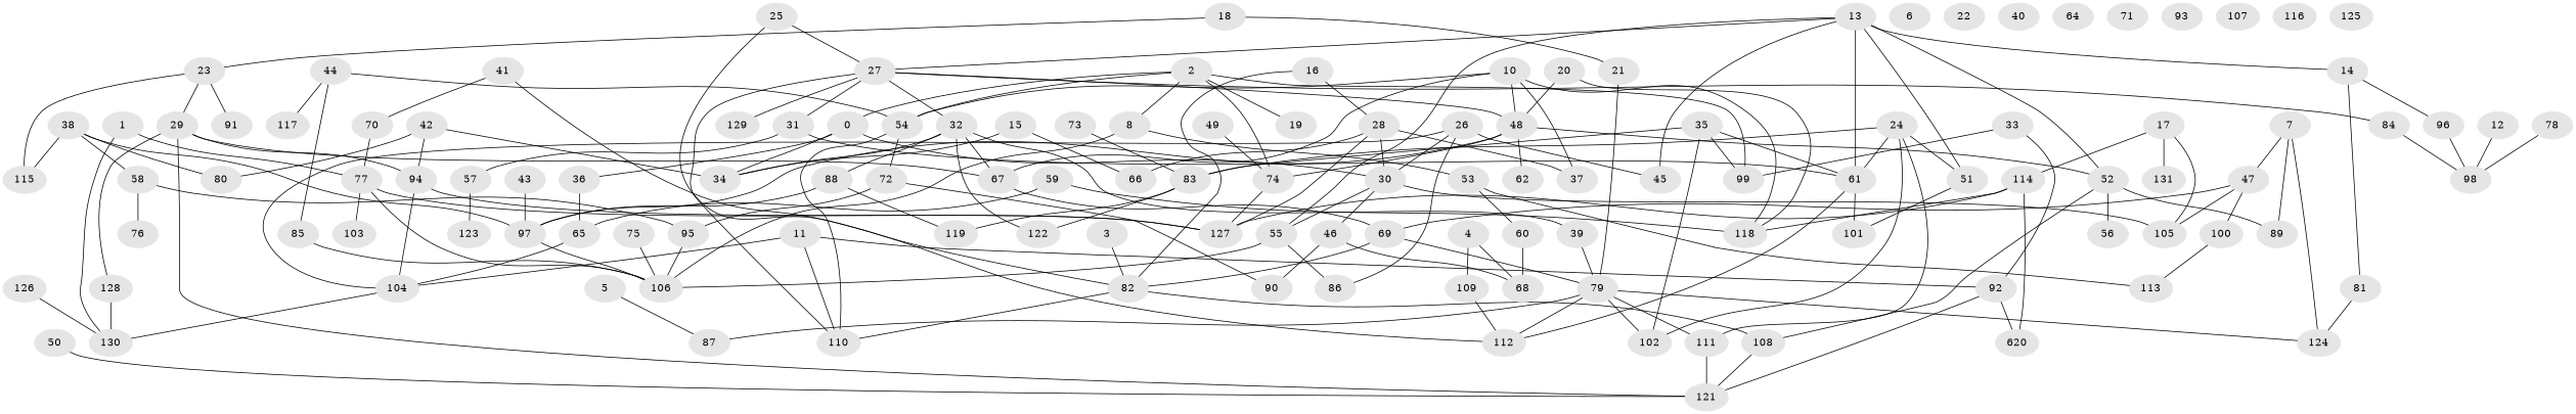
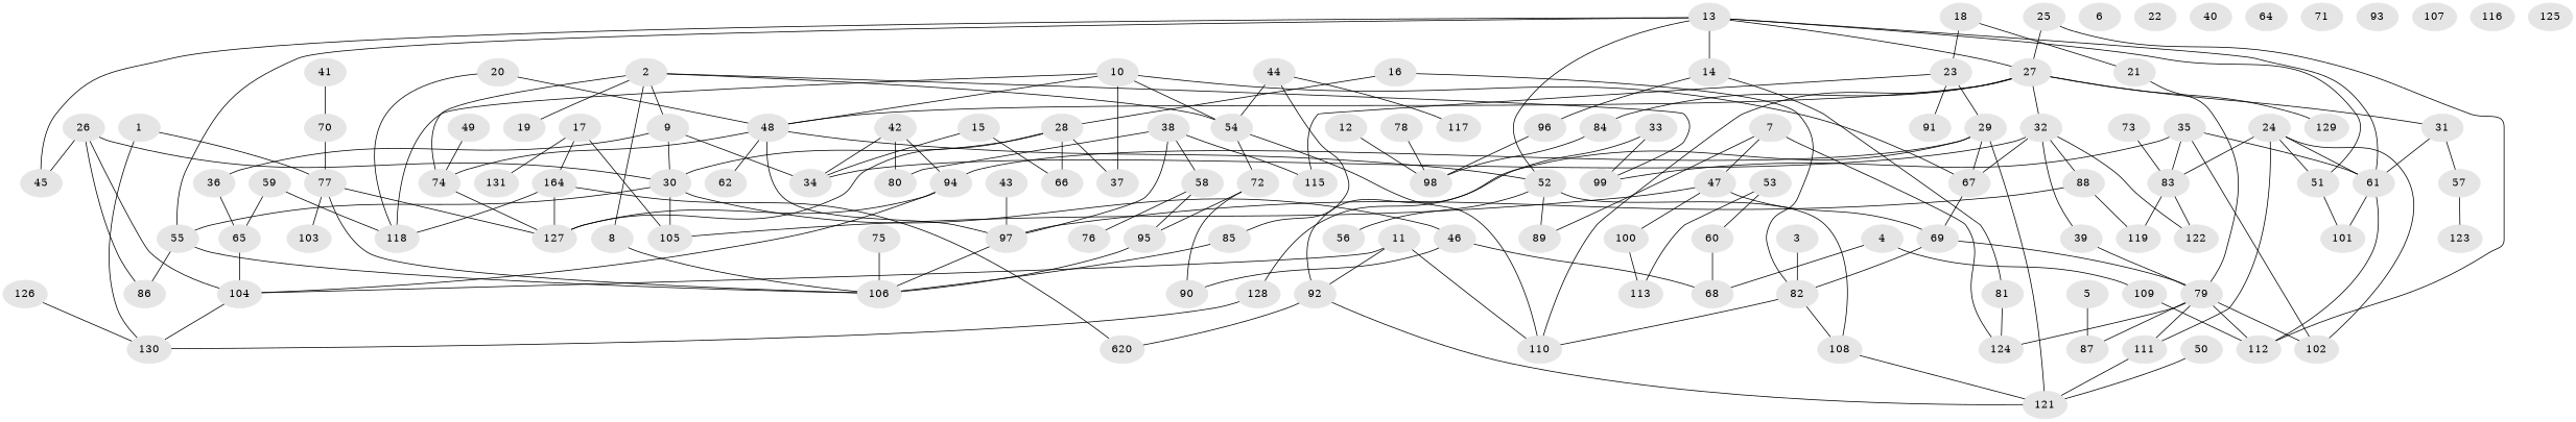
  graph {
    fontname="DejaVu Serif"
    node [color=gray90 fontname="DejaVu Serif" style=filled]
    edge [fontname="DejaVu Serif"]
    1
    77
    130
    106
    127
    103
    2
    8
-   9 [label=0]
+   9
    19
    54
    74
    99
    53
    30
    34
    36
    110
    72
    3
    82
    108
    4
    68
    109
    69
    79
    112
    5
    87
    6
    7
    47
    89
    124
    105
    100
    60
    113
    55
    46
    65
    10
    37
    48
    67
    118
    52
    97
    62
    11
    92
    104
    121
    n55 [label=620]
    12
    98
    13
    14
    27
    45
    51
    61
    81
    96
    31
    32
    84
    129
    101
    56
    86
    15
    66
    16
    28
    17
-   114
+   114 [label=164]
    131
    18
    21
    23
    29
    91
    115
    20
    102
    111
    22
    94
    128
    24
    83
    122
    119
    25
    26
    57
    39
    88
    90
    70
    123
    33
    35
    38
    58
    80
    76
    95
    40
    41
    42
    43
    44
    85
    117
    49
    50
    59
    64
    71
    73
    75
    78
    93
    107
    116
    125
    126
    1 -- 77
    1 -- 130
    77 -- 106
    77 -- 127
    77 -- 103
    2 -- 8
    2 -- 9
    2 -- 19
    2 -- 54
    2 -- 74
    2 -- 99
    8 -- 106
-   8 -- 53
    9 -- 30
    9 -- 34
    9 -- 36
    54 -- 110
    54 -- 72
    74 -- 127
    53 -- 60
    53 -- 113
    30 -- 105
    30 -- 55
    30 -- 46
    36 -- 65
    72 -- 90
    72 -- 95
    3 -- 82
    82 -- 110
    82 -- 108
    108 -- 121
    4 -- 68
    4 -- 109
    109 -- 112
    69 -- 82
    69 -- 79
    79 -- 112
    79 -- 87
    79 -- 124
    79 -- 102
    79 -- 111
    5 -- 87
    7 -- 47
    7 -- 89
    7 -- 124
    47 -- 69
    47 -- 105
    47 -- 100
    100 -- 113
    60 -- 68
    55 -- 106
    55 -- 86
    46 -- 68
    46 -- 90
    65 -- 104
    10 -- 54
    10 -- 37
    10 -- 48
    10 -- 67
    10 -- 118
    48 -- 74
    48 -- 52
    48 -- 97
    48 -- 62
    67 -- 69
    52 -- 108
    52 -- 89
    52 -- 56
    97 -- 106
    11 -- 110
    11 -- 92
    11 -- 104
    92 -- 121
    92 -- n55
    104 -- 130
    12 -- 98
    13 -- 55
    13 -- 52
    13 -- 14
    13 -- 27
    13 -- 45
    13 -- 51
    13 -- 61
    14 -- 81
    14 -- 96
    27 -- 110
    27 -- 48
    27 -- 31
    27 -- 32
    27 -- 84
    27 -- 129
    51 -- 101
    61 -- 112
    61 -- 101
    81 -- 124
    96 -- 98
    31 -- 61
    31 -- 57
    32 -- 34
    32 -- 67
    32 -- 122
    32 -- 39
    32 -- 88
    84 -- 98
    15 -- 34
    15 -- 66
    16 -- 82
    16 -- 28
    28 -- 127
    28 -- 30
    28 -- 37
    28 -- 66
    17 -- 105
    17 -- 114
    17 -- 131
    114 -- 127
    114 -- 118
    114 -- n55
    18 -- 21
    18 -- 23
    21 -- 79
    23 -- 29
    23 -- 91
    23 -- 115
    29 -- 67
    29 -- 121
    29 -- 94
    29 -- 128
    20 -- 48
    20 -- 118
    111 -- 121
    94 -- 127
    94 -- 104
    128 -- 130
    24 -- 51
    24 -- 61
    24 -- 102
    24 -- 111
    24 -- 83
    83 -- 122
    83 -- 119
    25 -- 112
    25 -- 27
    26 -- 30
    26 -- 104
    26 -- 45
    26 -- 86
    57 -- 123
    39 -- 79
    88 -- 97
    88 -- 119
    70 -- 77
    33 -- 99
    33 -- 92
    35 -- 99
    35 -- 61
    35 -- 102
    35 -- 83
    38 -- 97
    38 -- 115
    38 -- 58
    38 -- 80
    58 -- 76
    58 -- 95
    95 -- 106
-   41 -- 82
    41 -- 70
    42 -- 34
    42 -- 94
    42 -- 80
    43 -- 97
    44 -- 54
    44 -- 85
    44 -- 117
    85 -- 106
    49 -- 74
    50 -- 121
    59 -- 65
    59 -- 118
    73 -- 83
    75 -- 106
    78 -- 98
    126 -- 130
  }
